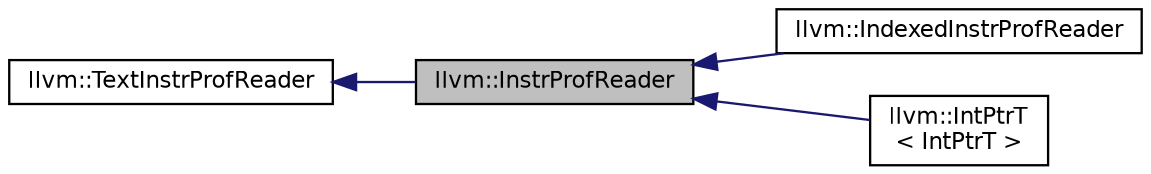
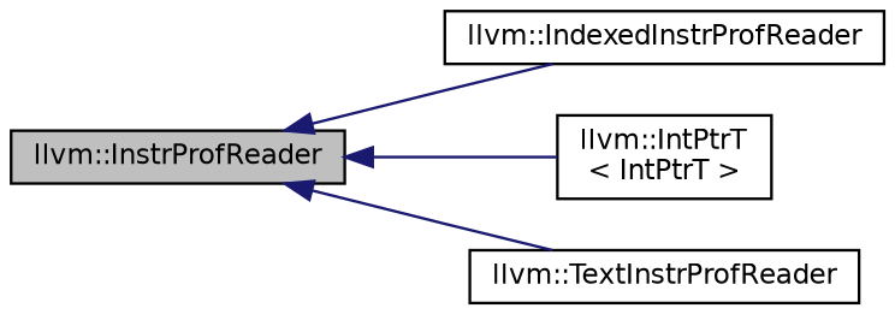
  digraph {
    rankdir=LR
    node [color=black fontname=Helvetica fontsize=10 shape=box]
    edge [color=midnightblue dir=back fontname=Helvetica fontsize=10 labelfontname=Helvetica labelfontsize=10 style=solid]
    n1 [fillcolor=grey75 fontcolor=black height=0.2 label="llvm::InstrProfReader" style=filled width=0.4]
    n2 [height=0.2 label="llvm::IndexedInstrProfReader" width=0.4]
    n3 [height=0.2 label="llvm::IntPtrT\l\< IntPtrT \>" width=0.4]
    n4 [height=0.2 label="llvm::TextInstrProfReader" width=0.4]
    n1 -> n2
    n1 -> n3
-   n4 -> n1
+   n1 -> n4
  }
